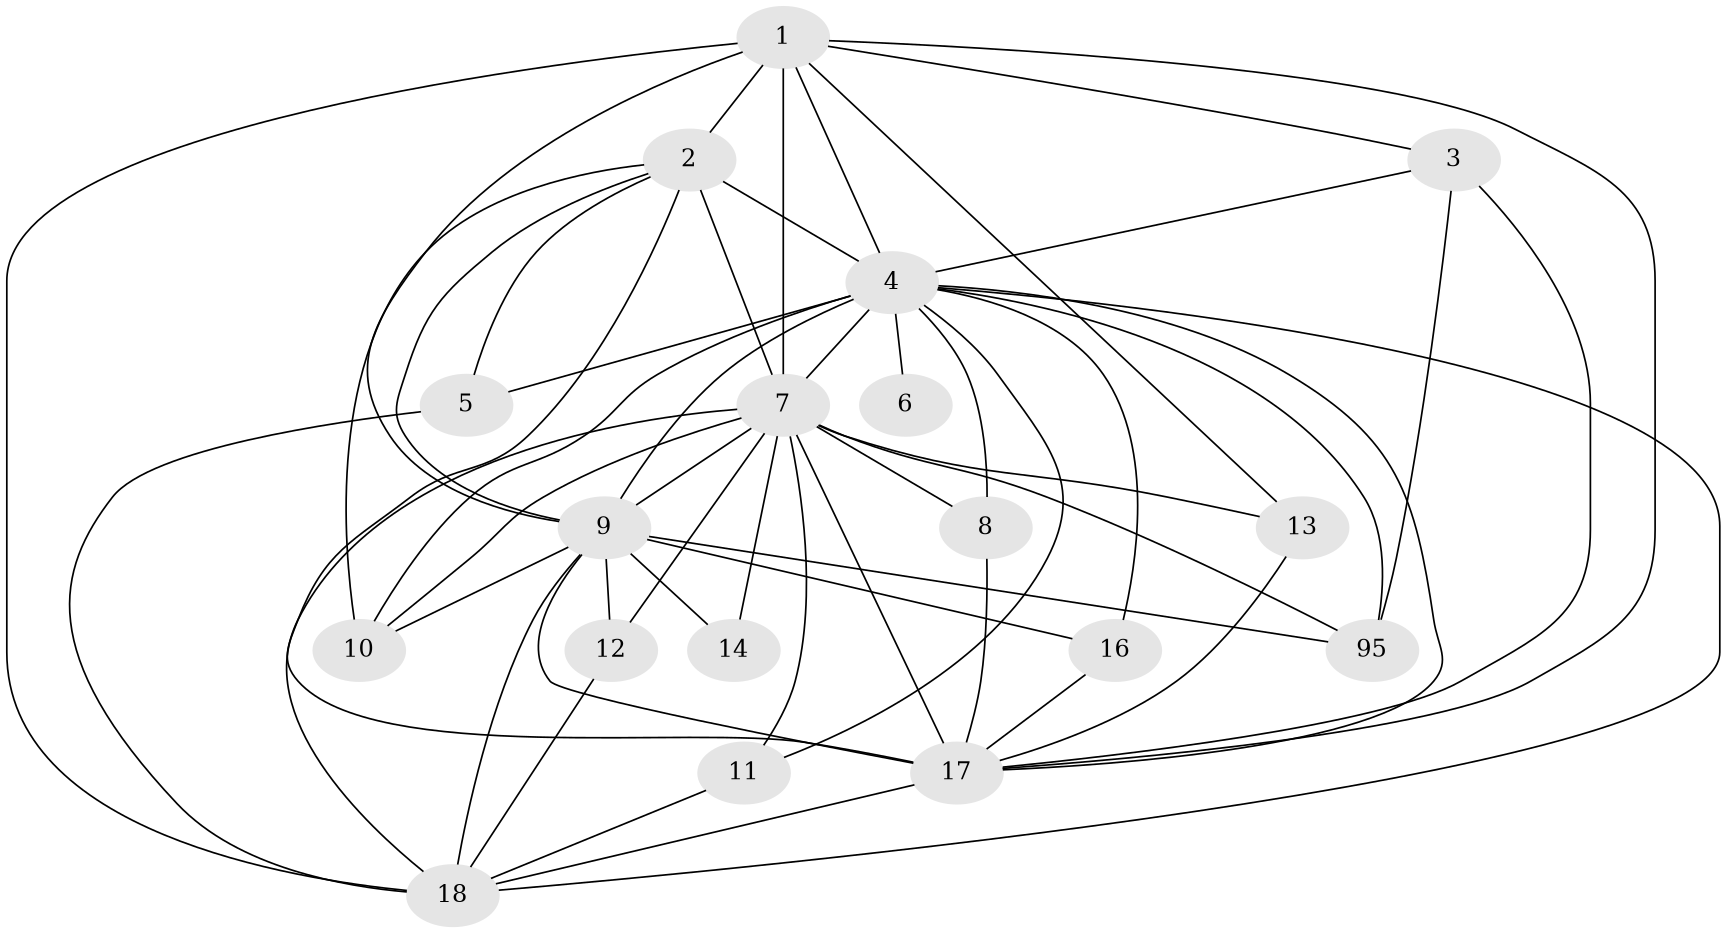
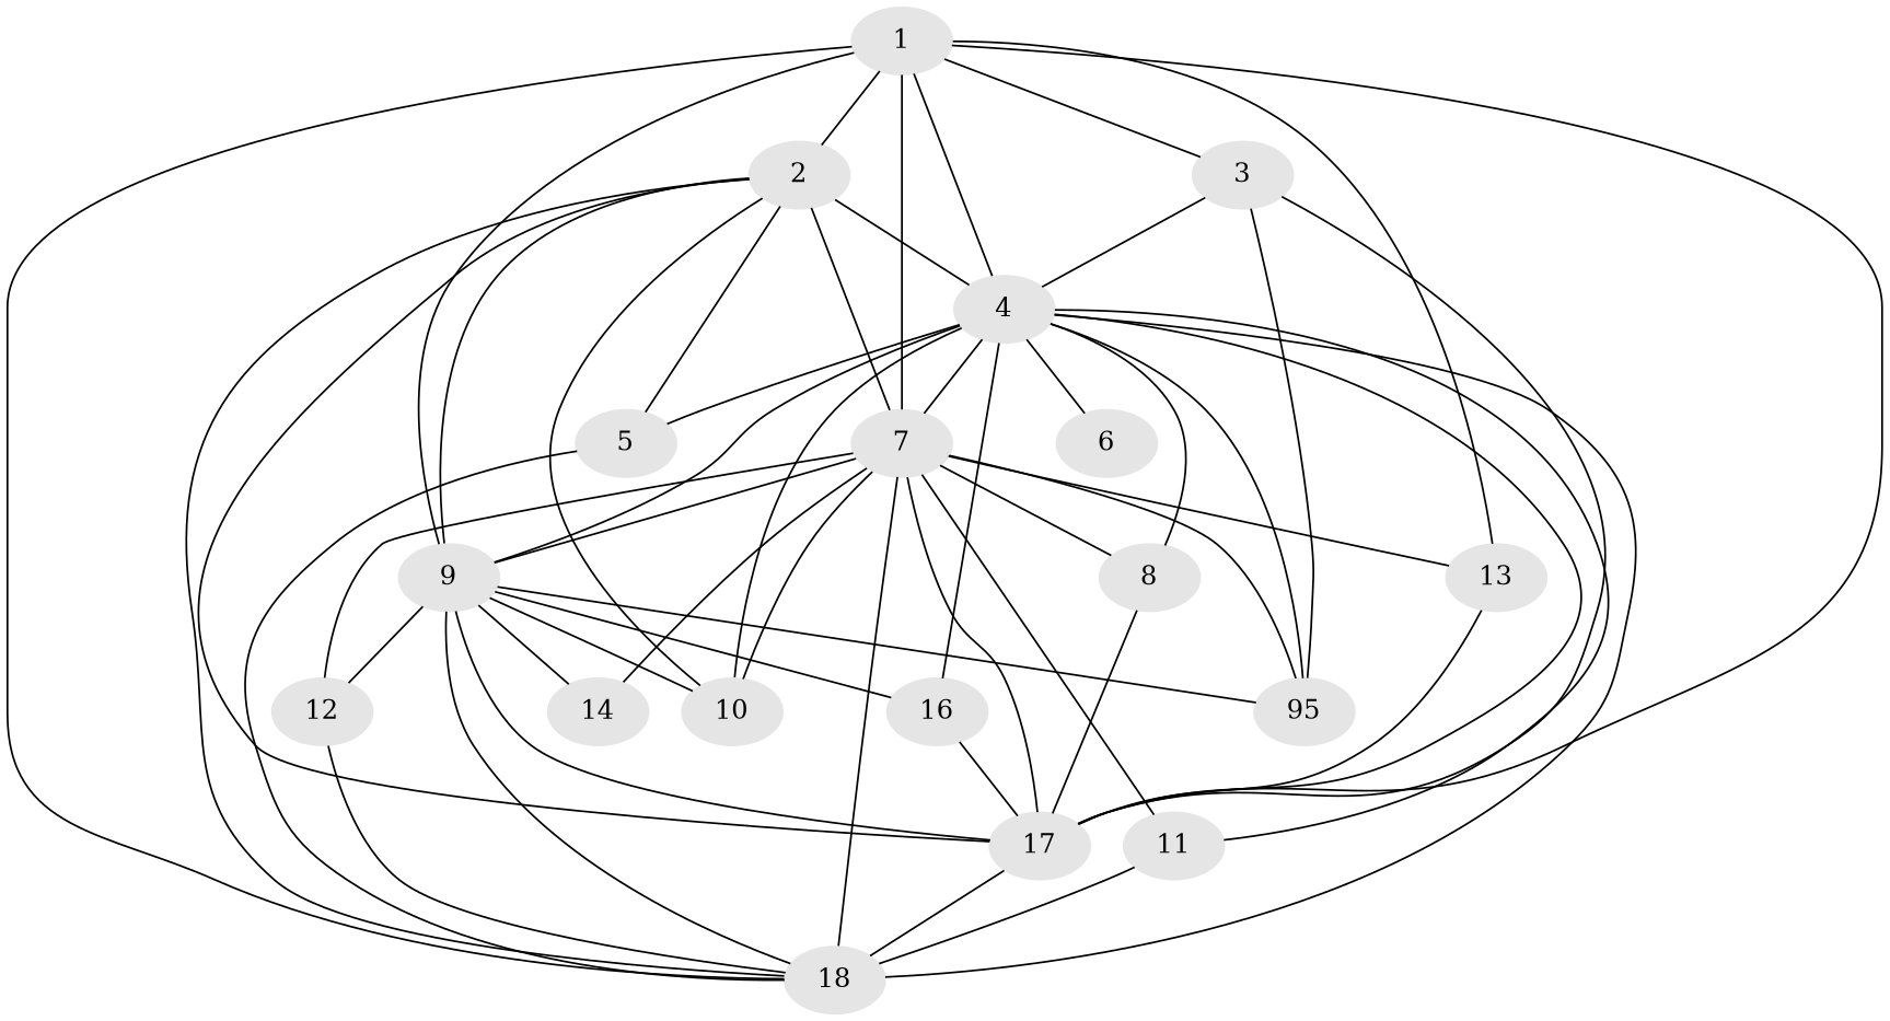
  graph {
    node [color=gray90 style=filled]
    edge [weight=1.0]
    1
    2
    3
    4
    7
    9
    13
    17
    18
    5
    10
    n12 [label=95]
    6
    8
    11
    16
    12
    14
    1 -- 2
    1 -- 3
    1 -- 4
    1 -- 7 [weight=5.0]
    1 -- 9 [weight=2.0]
    1 -- 13
    1 -- 17
    1 -- 18
    2 -- 4 [weight=2.0]
    2 -- 7 [weight=5.0]
    2 -- 9 [weight=2.0]
    2 -- 17
+   2 -- 18
    2 -- 5
    2 -- 10
    3 -- 4
    3 -- 17
    3 -- n12
    4 -- 7 [weight=4.0]
    4 -- 9 [weight=2.0]
    4 -- 17 [weight=2.0]
    4 -- 18 [weight=2.0]
    4 -- 5
    4 -- 10
    4 -- n12
    4 -- 6
    4 -- 8 [weight=2.0]
    4 -- 11
    4 -- 16
    7 -- 9 [weight=7.0]
    7 -- 13
    7 -- 17 [weight=6.0]
    7 -- 18 [weight=4.0]
    7 -- 10
    7 -- n12
    7 -- 8
    7 -- 11
    7 -- 12 [weight=2.0]
    7 -- 14
    9 -- 17 [weight=2.0]
    9 -- 18 [weight=3.0]
    9 -- 10
    9 -- n12
    9 -- 16
    9 -- 12
    9 -- 14
    13 -- 17
    17 -- 18 [weight=2.0]
    5 -- 18
    8 -- 17 [weight=2.0]
    11 -- 18 [weight=2.0]
    16 -- 17
    12 -- 18
  }
